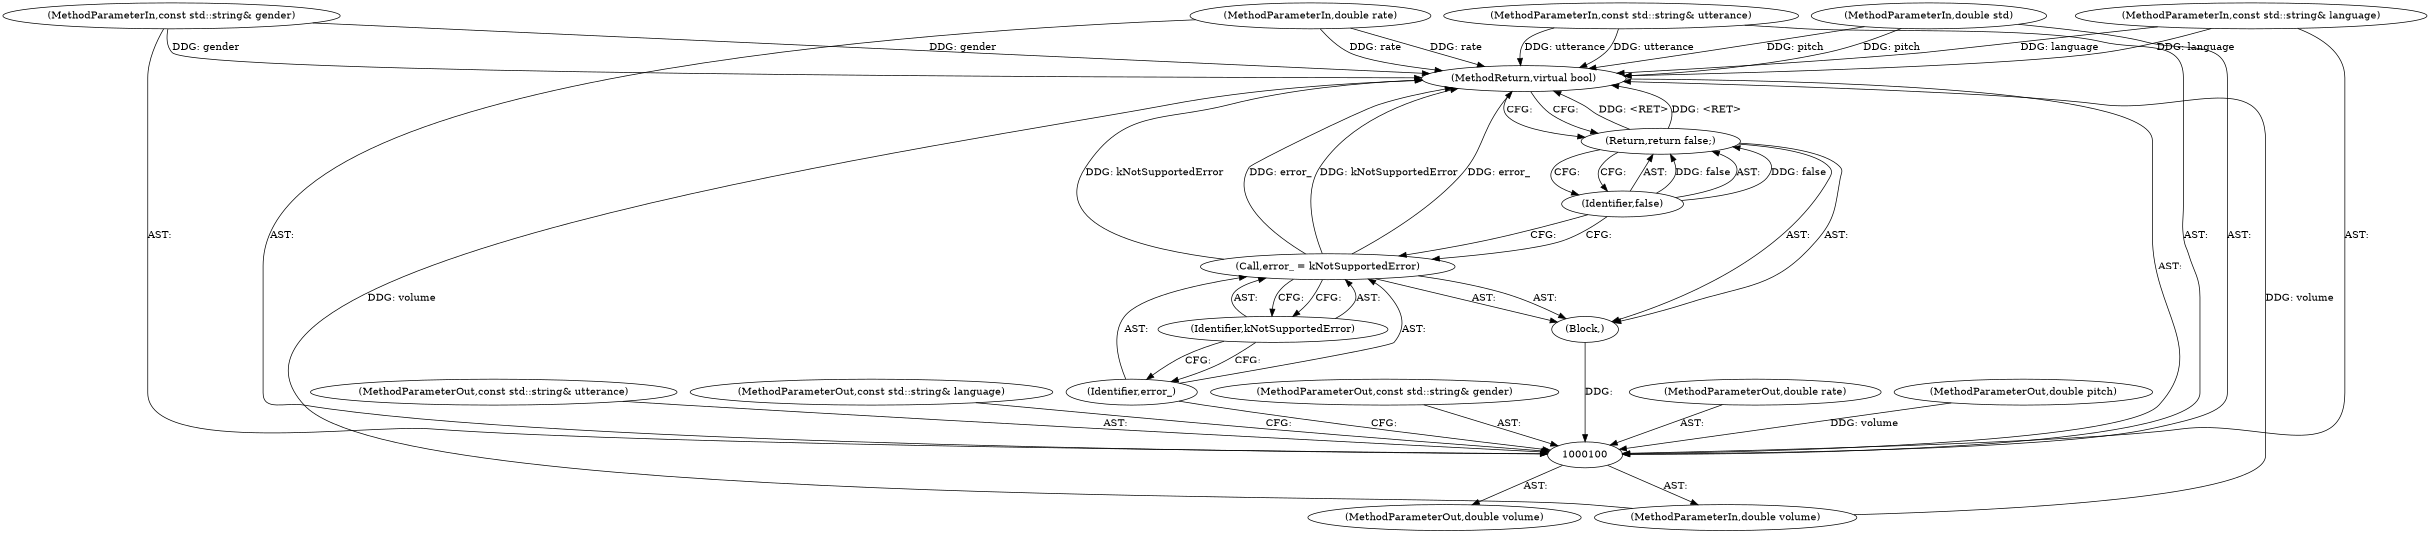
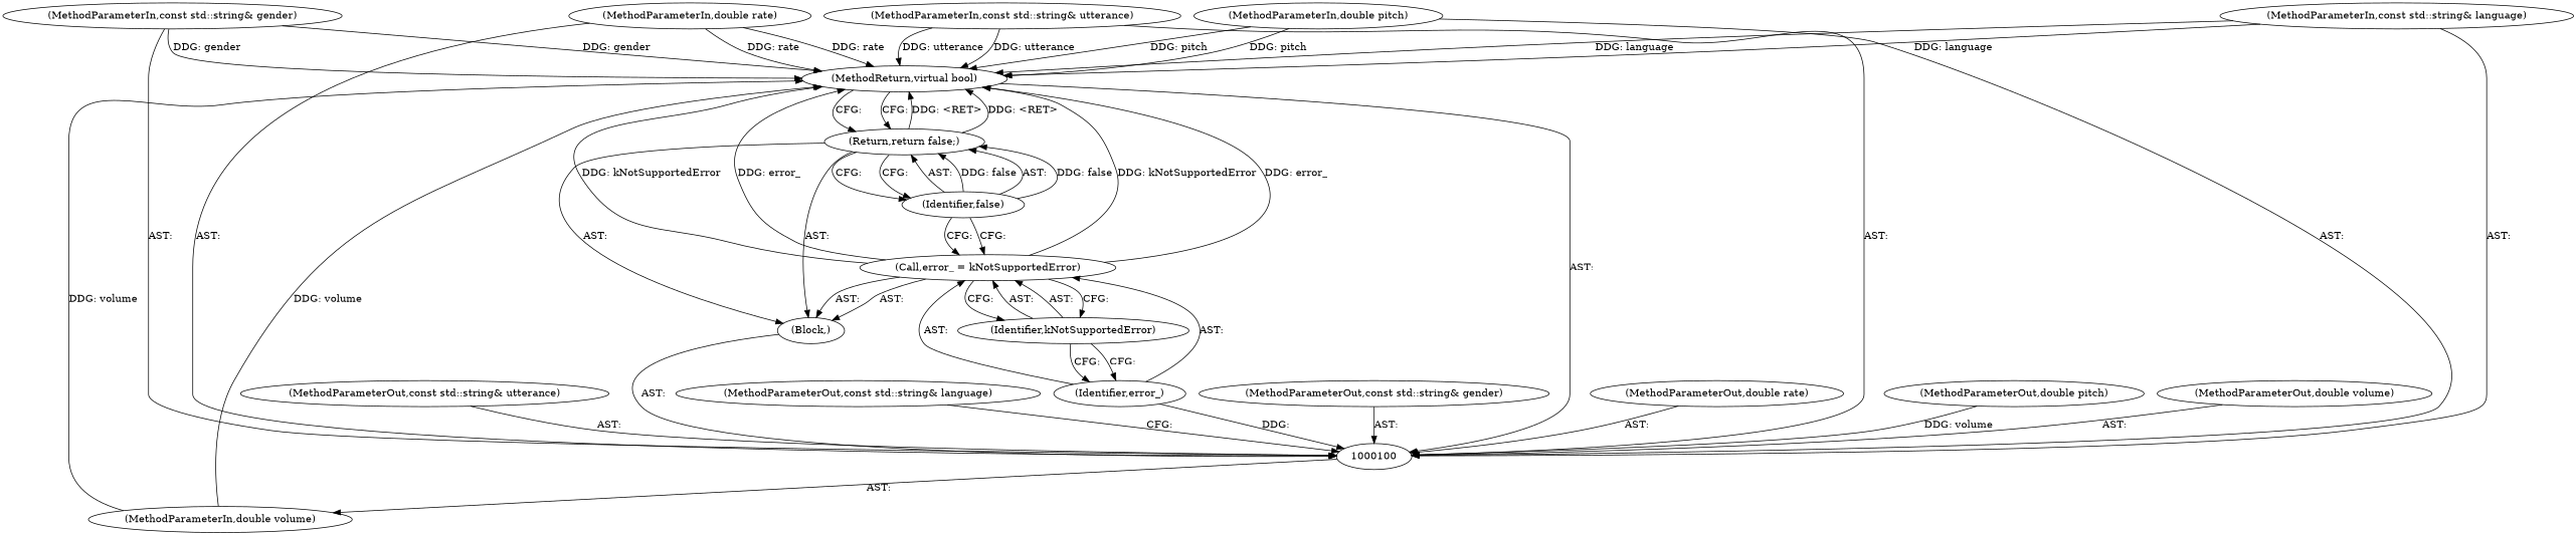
  digraph {
    n1 [label="(MethodReturn,virtual bool)"]
    n2 [label="(Return,return false;)"]
    1000100
    n4 [label="(Block,)"]
    n5 [label="(Identifier,false)"]
    n6 [label="(MethodParameterIn,double volume)"]
    n7 [label="(MethodParameterIn,const std::string& utterance)"]
    n8 [label="(MethodParameterOut,const std::string& utterance)"]
    n9 [label="(MethodParameterIn,const std::string& language)"]
    n10 [label="(MethodParameterOut,const std::string& language)"]
    n11 [label="(MethodParameterIn,const std::string& gender)"]
    n12 [label="(MethodParameterOut,const std::string& gender)"]
    n13 [label="(MethodParameterIn,double rate)"]
    n14 [label="(MethodParameterOut,double rate)"]
-   n15 [label="(MethodParameterIn,double std)"]
+   n15 [label="(MethodParameterIn,double pitch)"]
    n16 [label="(MethodParameterOut,double pitch)"]
    n17 [label="(MethodParameterOut,double volume)"]
    n18 [label="(Identifier,kNotSupportedError)"]
    n19 [label="(Call,error_ = kNotSupportedError)"]
    n20 [label="(Identifier,error_)"]
    n1 -> n2 [label="CFG: "]
    n1 -> n2 [label="CFG: "]
    n1 -> 1000100 [label="AST: "]
    n2 -> n1 [label="DDG: <RET>"]
    n2 -> n1 [label="DDG: <RET>"]
    n2 -> n4 [label="AST: "]
    n2 -> n4 [label="AST: "]
    n2 -> n5 [label="CFG: "]
    n2 -> n5 [label="CFG: "]
    1000100 -> n6 [label="AST: "]
-   n4 -> 1000100 [label="DDG: "]
+   n4 -> 1000100 [label="AST: "]
    n5 -> n2 [label="AST: "]
    n5 -> n2 [label="DDG: false"]
    n5 -> n2 [label="AST: "]
    n5 -> n2 [label="DDG: false"]
    n5 -> n19 [label="CFG: "]
    n5 -> n19 [label="CFG: "]
    n6 -> n1 [label="DDG: volume"]
    n6 -> n1 [label="DDG: volume"]
    n7 -> n1 [label="DDG: utterance"]
    n7 -> n1 [label="DDG: utterance"]
    n7 -> 1000100 [label="AST: "]
    n8 -> 1000100 [label="AST: "]
    n9 -> n1 [label="DDG: language"]
    n9 -> n1 [label="DDG: language"]
    n9 -> 1000100 [label="AST: "]
    n10 -> 1000100 [label="CFG: "]
    n11 -> n1 [label="DDG: gender"]
    n11 -> n1 [label="DDG: gender"]
    n11 -> 1000100 [label="AST: "]
    n12 -> 1000100 [label="AST: "]
    n13 -> n1 [label="DDG: rate"]
    n13 -> n1 [label="DDG: rate"]
    n13 -> 1000100 [label="AST: "]
    n14 -> 1000100 [label="AST: "]
    n15 -> n1 [label="DDG: pitch"]
    n15 -> n1 [label="DDG: pitch"]
    n15 -> 1000100 [label="AST: "]
    n16 -> 1000100 [label="DDG: volume"]
-   1000100 -> n17 [label="AST: "]
+   n17 -> 1000100 [label="AST: "]
    n18 -> n19 [label="AST: "]
    n18 -> n19 [label="AST: "]
    n18 -> n20 [label="CFG: "]
    n18 -> n20 [label="CFG: "]
    n19 -> n1 [label="DDG: kNotSupportedError"]
    n19 -> n1 [label="DDG: error_"]
    n19 -> n1 [label="DDG: kNotSupportedError"]
    n19 -> n1 [label="DDG: error_"]
    n19 -> n4 [label="AST: "]
    n19 -> n4 [label="AST: "]
    n19 -> n18 [label="CFG: "]
    n19 -> n18 [label="CFG: "]
-   n20 -> 1000100 [label="CFG: "]
+   n20 -> 1000100 [label="DDG: "]
    n20 -> n19 [label="AST: "]
    n20 -> n19 [label="AST: "]
  }
